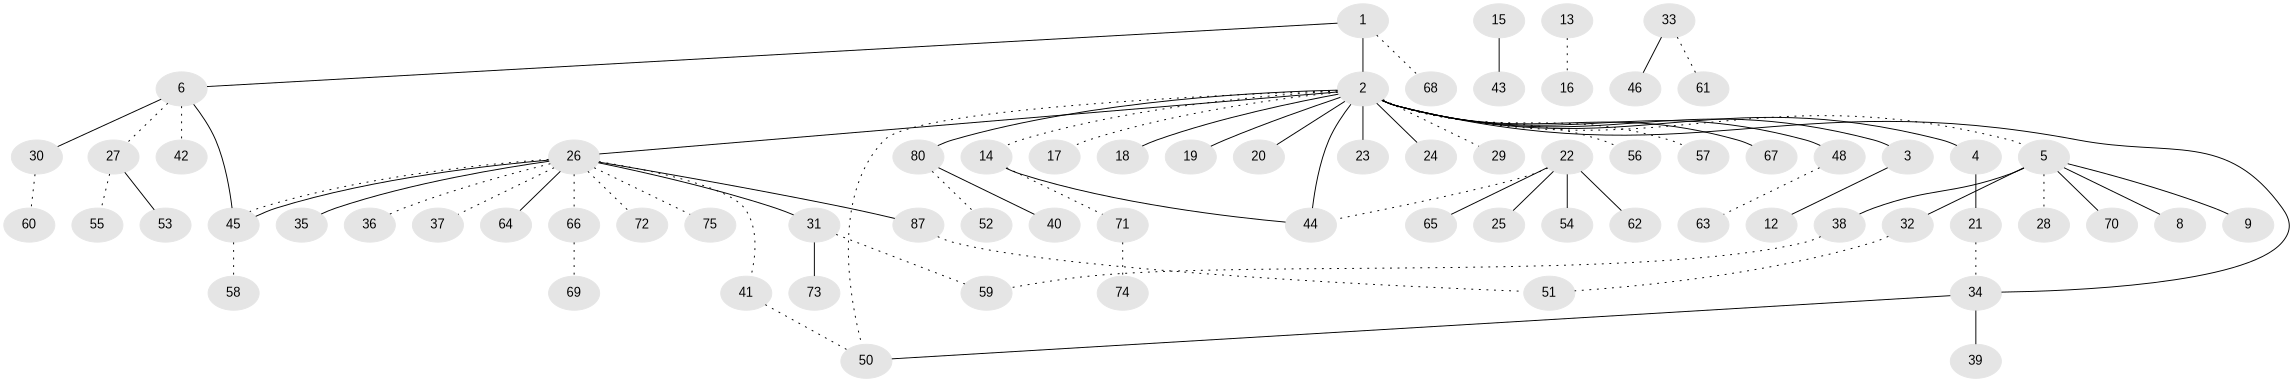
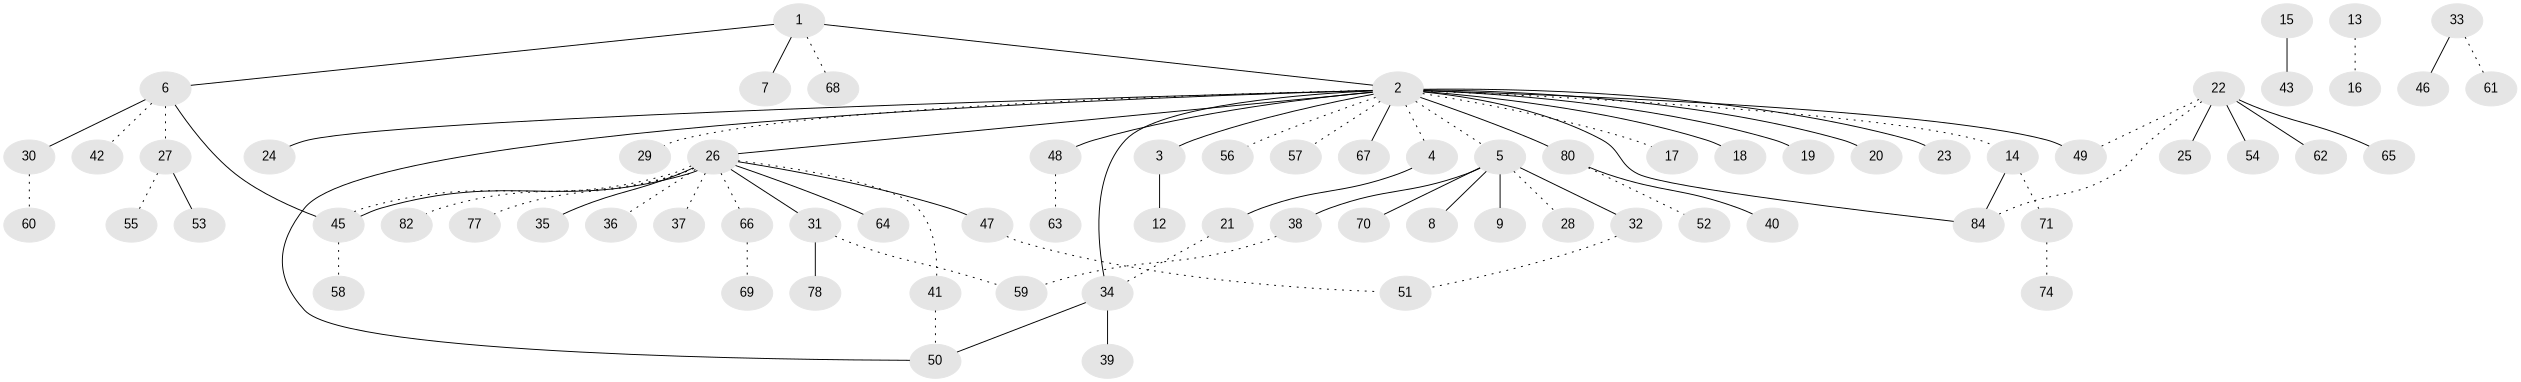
  graph {
    fontname="Liberation Sans"
    node [color=gray90 fontname="Liberation Sans" style=filled]
    edge [fontname="Liberation Sans" style=solid]
    1
    2
    6
+   7
    68
    3
    4
    5
    n9 [label=80]
    14
    17
    18
    19
    20
    23
    24
    26
    29
    34
-   44
+   44 [label=84]
    48
+   49
    50
    56
    57
    67
    27
    30
    42
    45
    12
    21
    8
    9
    28
    32
    38
    70
    40
    52
    71
    22
    25
    54
    62
    65
    31
    35
    36
    37
    41
-   47 [label=87]
+   47
    64
    66
-   72
-   75
+   72 [label=82]
+   75 [label=77]
    39
    63
    51
    59
    53
    55
    60
    58
    15
    43
    13
    16
    33
    46
    61
    74
-   73
+   73 [label=78]
    69
    1 -- 2
    1 -- 6
+   1 -- 7
    1 -- 68 [style=dotted]
    2 -- 3
-   2 -- 4
+   2 -- 4 [style=dotted]
    2 -- 5 [style=dotted]
    2 -- n9
    2 -- 14 [style=dotted]
    2 -- 17 [style=dotted]
    2 -- 18
    2 -- 19
    2 -- 20
    2 -- 23
    2 -- 24
    2 -- 26
    2 -- 29 [style=dotted]
    2 -- 34
    2 -- 44
    2 -- 48
-   2 -- 50 [style=dotted]
+   2 -- 49
+   2 -- 50
    2 -- 56 [style=dotted]
    2 -- 57 [style=dotted]
    2 -- 67
    6 -- 27 [style=dotted]
    6 -- 30
    6 -- 42 [style=dotted]
    6 -- 45
    3 -- 12
    4 -- 21
    5 -- 8
    5 -- 9
    5 -- 28 [style=dotted]
    5 -- 32
    5 -- 38
    5 -- 70
    n9 -- 40
    n9 -- 52 [style=dotted]
    14 -- 44
    14 -- 71 [style=dotted]
    26 -- 45 [style=dotted]
    26 -- 45
    26 -- 31
    26 -- 35
    26 -- 36 [style=dotted]
    26 -- 37 [style=dotted]
    26 -- 41 [style=dotted]
    26 -- 47
    26 -- 64
    26 -- 66 [style=dotted]
    26 -- 72 [style=dotted]
    26 -- 75 [style=dotted]
    34 -- 50
    34 -- 39
    48 -- 63 [style=dotted]
    27 -- 53
    27 -- 55 [style=dotted]
    30 -- 60 [style=dotted]
    45 -- 58 [style=dotted]
    21 -- 34 [style=dotted]
    32 -- 51 [style=dotted]
    38 -- 59 [style=dotted]
    71 -- 74 [style=dotted]
    22 -- 44 [style=dotted]
+   22 -- 49 [style=dotted]
    22 -- 25
    22 -- 54
    22 -- 62
    22 -- 65
    31 -- 59 [style=dotted]
    31 -- 73
    41 -- 50 [style=dotted]
    47 -- 51 [style=dotted]
    66 -- 69 [style=dotted]
    15 -- 43
    13 -- 16 [style=dotted]
    33 -- 46
    33 -- 61 [style=dotted]
  }
